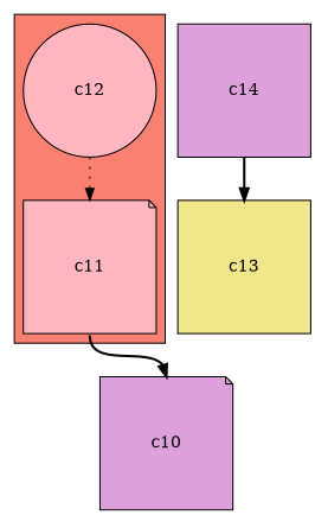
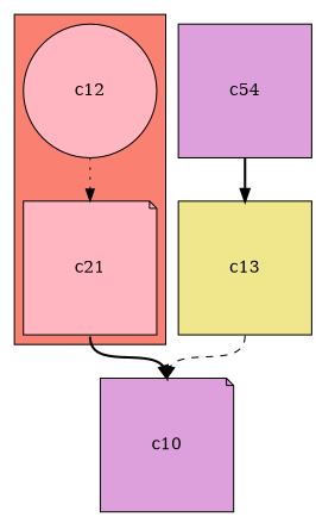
  digraph {
    node [fillcolor=lightpink shape=note style=filled]
    edge [headport=n style=bold tailport=s]
    c12 [height=1.53571 shape=circle width=1.53571]
-   c11 [height=1.53571 width=1.53571]
+   c11 [height=1.53571 width=1.53571 label=c21]
    c10 [fillcolor=plum height=1.53571 width=1.53571]
    c13 [fillcolor=khaki height=1.53571 shape=box width=1.53571]
-   c14 [fillcolor=plum height=1.53571 shape=box width=1.53571]
+   c14 [fillcolor=plum height=1.53571 shape=box width=1.53571 label=c54]
    subgraph cluster_1 {
      fillcolor=salmon
      style=filled
      c12
      c11
    }
    c12 -> c11 [style=dotted]
    c11 -> c10
+   c13 -> c10 [style=dashed]
    c14 -> c13
  }
